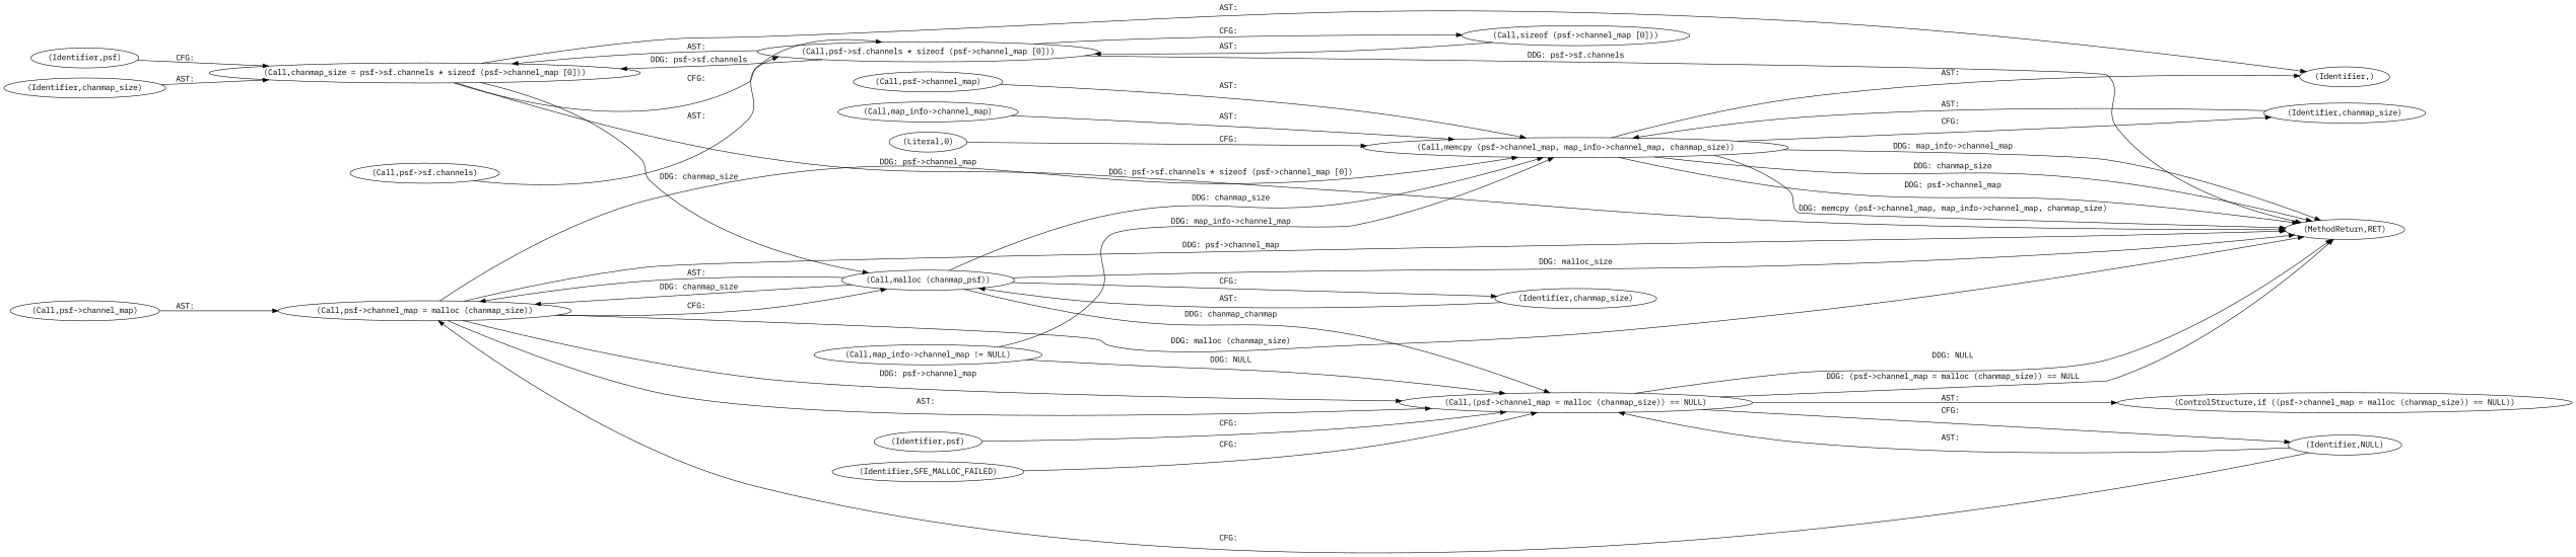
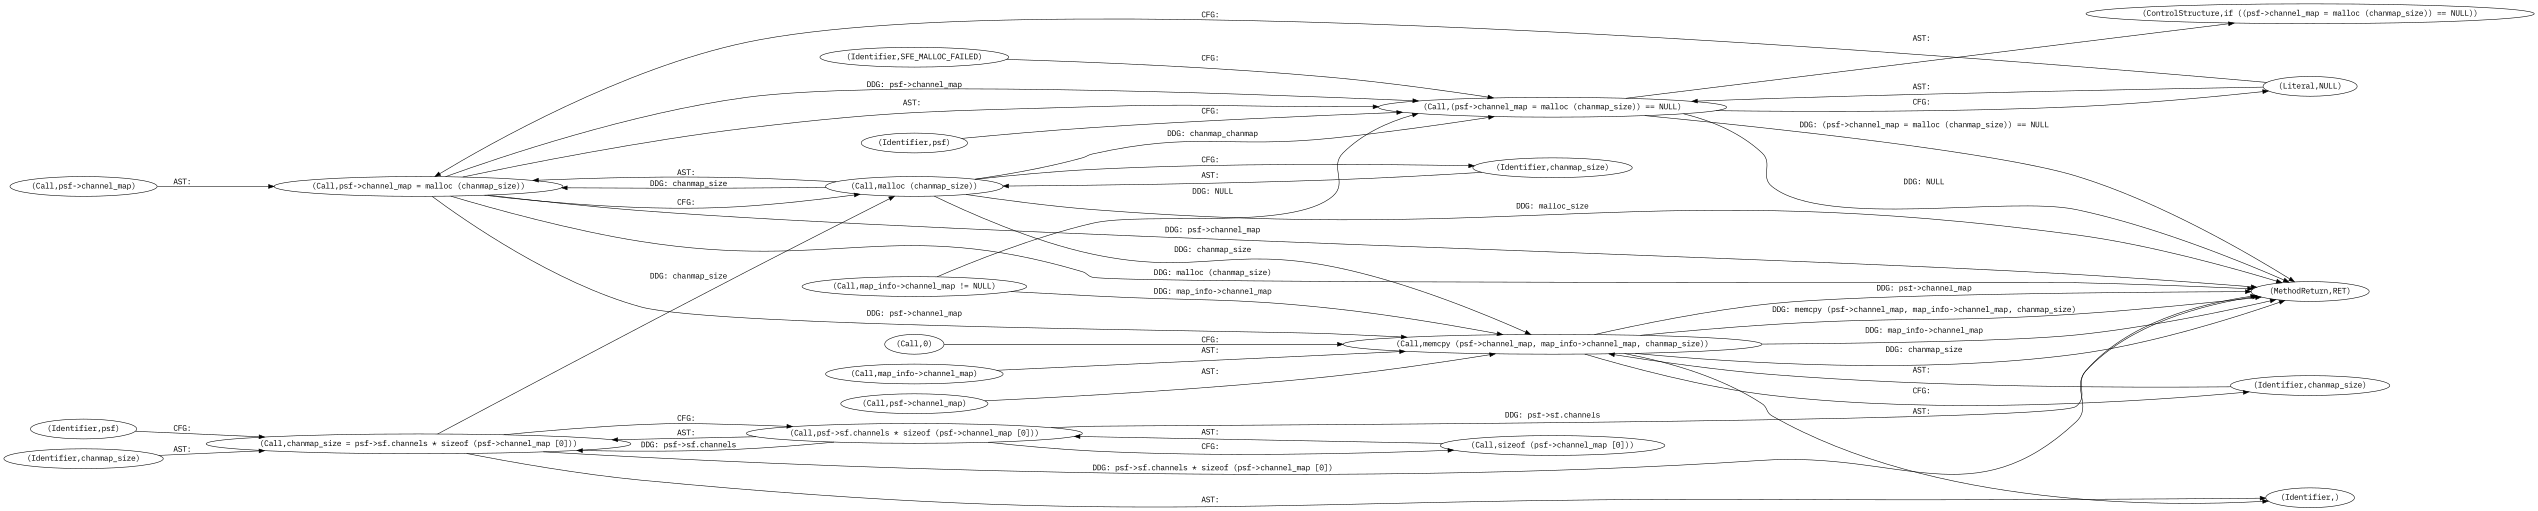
  digraph {
    fontname="IBM Plex Mono"
    rankdir=LR
    node [fontname="IBM Plex Mono"]
    edge [fontname="IBM Plex Mono"]
    n1 [label="(Call,psf->channel_map = malloc (chanmap_size))"]
-   n2 [label="(Call,malloc (chanmap_psf))"]
+   n2 [label="(Call,malloc (chanmap_size))"]
    n3 [label="(Call,(psf->channel_map = malloc (chanmap_size)) == NULL)"]
    n4 [label="(Call,memcpy (psf->channel_map, map_info->channel_map, chanmap_size))"]
    n5 [label="(MethodReturn,RET)"]
    n6 [label="(Identifier,chanmap_size)"]
    n7 [label="(ControlStructure,if ((psf->channel_map = malloc (chanmap_size)) == NULL))"]
-   n8 [label="(Identifier,NULL)"]
+   n8 [label="(Literal,NULL)"]
    n9 [label="(Identifier,)"]
    n10 [label="(Identifier,chanmap_size)"]
    n11 [label="(Call,chanmap_size = psf->sf.channels * sizeof (psf->channel_map [0]))"]
    n12 [label="(Call,psf->sf.channels * sizeof (psf->channel_map [0]))"]
    n13 [label="(Call,sizeof (psf->channel_map [0]))"]
    n14 [label="(Call,map_info->channel_map)"]
    n15 [label="(Call,map_info->channel_map != NULL)"]
-   n16 [label="(Literal,0)"]
+   n16 [label="(Call,0)"]
    n17 [label="(Identifier,psf)"]
    n18 [label="(Identifier,chanmap_size)"]
    n19 [label="(Identifier,SFE_MALLOC_FAILED)"]
    n20 [label="(Call,psf->channel_map)"]
-   n21 [label="(Call,psf->sf.channels)"]
    n22 [label="(Identifier,psf)"]
    n23 [label="(Call,psf->channel_map)"]
    n1 -> n2 [label="CFG: "]
    n1 -> n3 [label="AST: "]
    n1 -> n3 [label="DDG: psf->channel_map"]
    n1 -> n4 [label="DDG: psf->channel_map"]
    n1 -> n5 [label="DDG: malloc (chanmap_size)"]
    n1 -> n5 [label="DDG: psf->channel_map"]
    n2 -> n1 [label="AST: "]
    n2 -> n1 [label="DDG: chanmap_size"]
    n2 -> n3 [label="DDG: chanmap_chanmap"]
    n2 -> n4 [label="DDG: chanmap_size"]
    n2 -> n5 [label="DDG: malloc_size"]
    n2 -> n6 [label="CFG: "]
    n3 -> n5 [label="DDG: (psf->channel_map = malloc (chanmap_size)) == NULL"]
    n3 -> n5 [label="DDG: NULL"]
    n3 -> n7 [label="AST: "]
    n3 -> n8 [label="CFG: "]
    n4 -> n5 [label="DDG: psf->channel_map"]
    n4 -> n5 [label="DDG: memcpy (psf->channel_map, map_info->channel_map, chanmap_size)"]
    n4 -> n5 [label="DDG: map_info->channel_map"]
    n4 -> n5 [label="DDG: chanmap_size"]
    n4 -> n9 [label="AST: "]
    n4 -> n10 [label="CFG: "]
    n6 -> n2 [label="AST: "]
    n8 -> n1 [label="CFG: "]
    n8 -> n3 [label="AST: "]
    n10 -> n4 [label="AST: "]
    n11 -> n2 [label="DDG: chanmap_size"]
    n11 -> n5 [label="DDG: psf->sf.channels * sizeof (psf->channel_map [0])"]
    n11 -> n9 [label="AST: "]
    n11 -> n12 [label="CFG: "]
    n12 -> n5 [label="DDG: psf->sf.channels"]
    n12 -> n11 [label="AST: "]
    n12 -> n11 [label="DDG: psf->sf.channels"]
    n12 -> n13 [label="CFG: "]
    n13 -> n12 [label="AST: "]
    n14 -> n4 [label="AST: "]
    n15 -> n3 [label="DDG: NULL"]
    n15 -> n4 [label="DDG: map_info->channel_map"]
    n16 -> n4 [label="CFG: "]
    n17 -> n11 [label="CFG: "]
    n18 -> n11 [label="AST: "]
    n19 -> n3 [label="CFG: "]
    n20 -> n1 [label="AST: "]
-   n21 -> n12 [label="AST: "]
    n22 -> n3 [label="CFG: "]
    n23 -> n4 [label="AST: "]
  }
